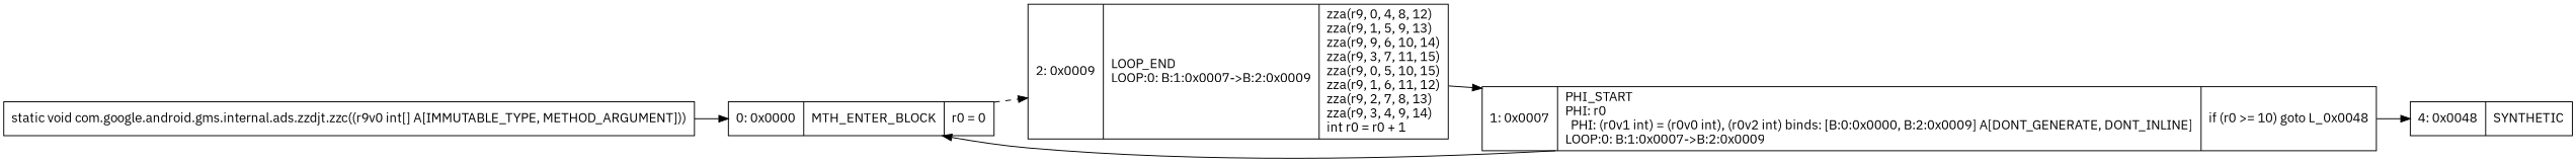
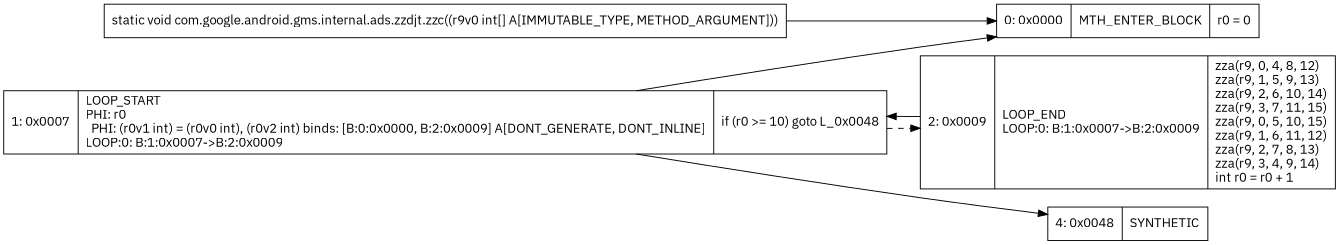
  digraph {
    fontname="IBM Plex Sans"
    rankdir=LR
    node [fontname="IBM Plex Sans" shape=record]
    edge [fontname="IBM Plex Sans"]
    n1 [label="{0\:\ 0x0000|MTH_ENTER_BLOCK\l|r0 = 0\l}"]
-   n2 [label="{1\:\ 0x0007|PHI_START\lPHI: r0 \l  PHI: (r0v1 int) = (r0v0 int), (r0v2 int) binds: [B:0:0x0000, B:2:0x0009] A[DONT_GENERATE, DONT_INLINE]\lLOOP:0: B:1:0x0007\-\>B:2:0x0009\l|if (r0 \>= 10) goto L_0x0048\l}"]
-   n3 [label="{2\:\ 0x0009|LOOP_END\lLOOP:0: B:1:0x0007\-\>B:2:0x0009\l|zza(r9, 0, 4, 8, 12)\lzza(r9, 1, 5, 9, 13)\lzza(r9, 9, 6, 10, 14)\lzza(r9, 3, 7, 11, 15)\lzza(r9, 0, 5, 10, 15)\lzza(r9, 1, 6, 11, 12)\lzza(r9, 2, 7, 8, 13)\lzza(r9, 3, 4, 9, 14)\lint r0 = r0 + 1\l}"]
+   n2 [label="{1\:\ 0x0007|LOOP_START\lPHI: r0 \l  PHI: (r0v1 int) = (r0v0 int), (r0v2 int) binds: [B:0:0x0000, B:2:0x0009] A[DONT_GENERATE, DONT_INLINE]\lLOOP:0: B:1:0x0007\-\>B:2:0x0009\l|if (r0 \>= 10) goto L_0x0048\l}"]
+   n3 [label="{2\:\ 0x0009|LOOP_END\lLOOP:0: B:1:0x0007\-\>B:2:0x0009\l|zza(r9, 0, 4, 8, 12)\lzza(r9, 1, 5, 9, 13)\lzza(r9, 2, 6, 10, 14)\lzza(r9, 3, 7, 11, 15)\lzza(r9, 0, 5, 10, 15)\lzza(r9, 1, 6, 11, 12)\lzza(r9, 2, 7, 8, 13)\lzza(r9, 3, 4, 9, 14)\lint r0 = r0 + 1\l}"]
    n4 [label="{4\:\ 0x0048|SYNTHETIC\l}"]
    n5 [label="{static void com.google.android.gms.internal.ads.zzdjt.zzc((r9v0 int[] A[IMMUTABLE_TYPE, METHOD_ARGUMENT])) }"]
    n2 -> n1
-   n1 -> n3 [style=dashed]
+   n2 -> n3 [style=dashed]
    n2 -> n4
    n3 -> n2
    n5 -> n1
  }
